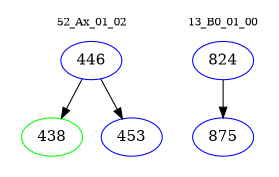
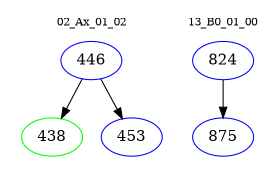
  digraph {
    node [color=blue]
    edge [color=black]
    n1 [label=446]
    n2 [color=green label=438]
    n3 [label=453]
    n4 [label=824]
    n5 [label=875]
    subgraph cluster_1 {
      color=white
      fontsize=10
-     label="52_Ax_01_02"
+     label="02_Ax_01_02"
      n1
      n2
      n3
    }
    subgraph cluster_2 {
      color=white
      fontsize=10
      label="13_B0_01_00"
      n4
      n5
    }
    n1 -> n2
    n1 -> n3
    n4 -> n5
  }
